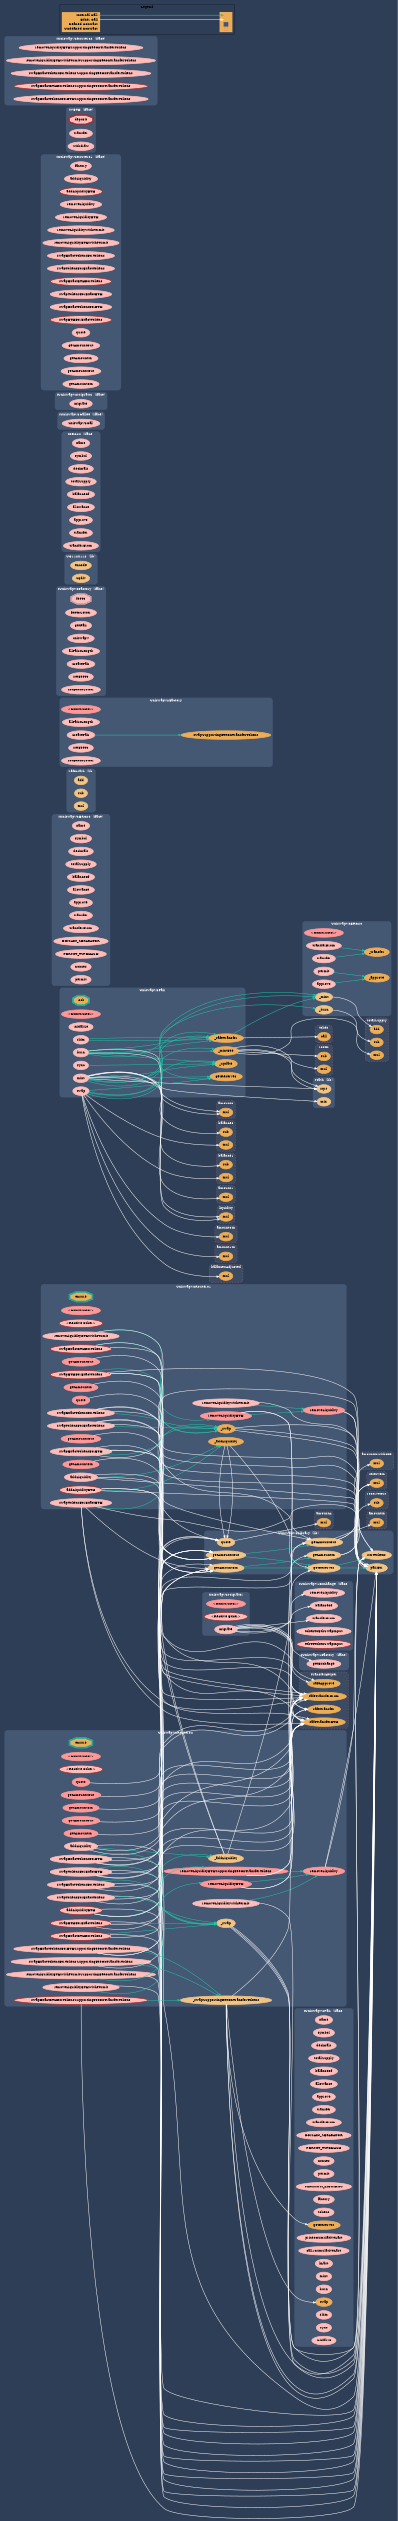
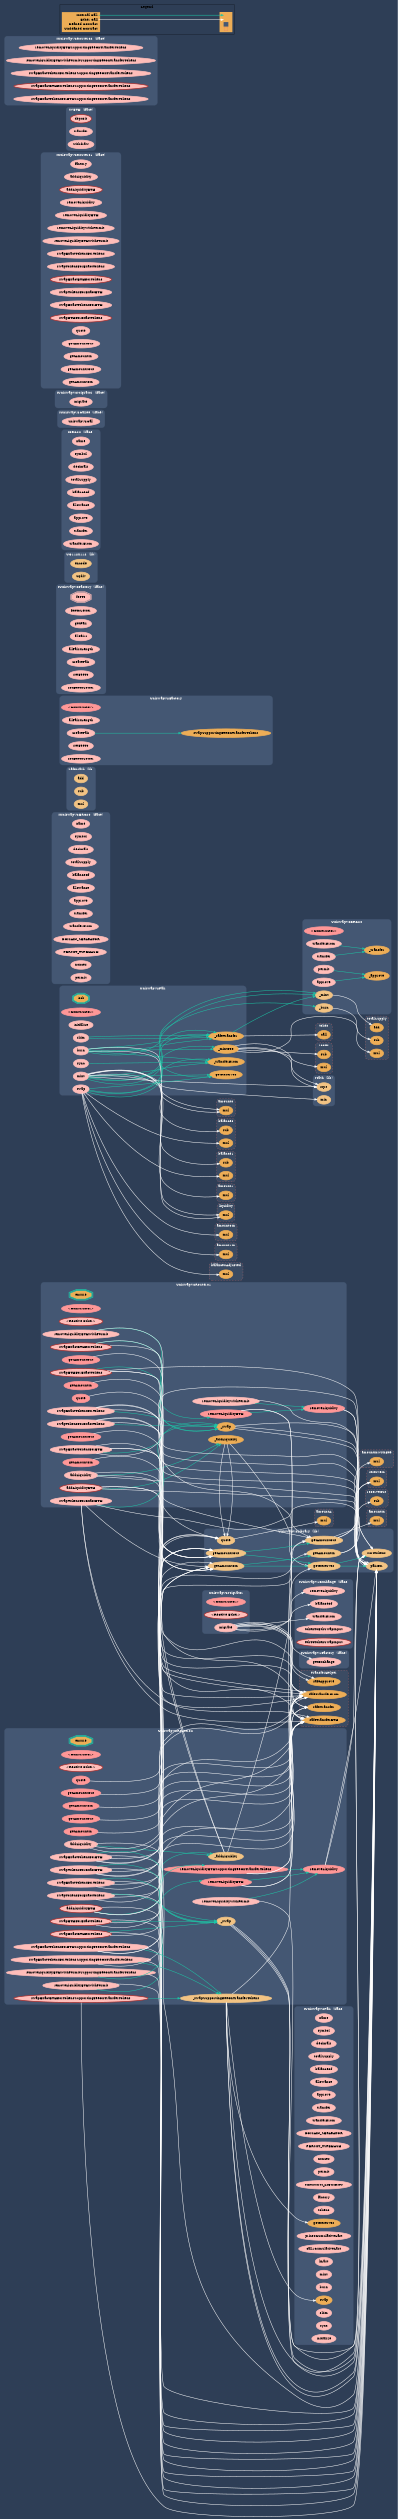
  digraph {
    bgcolor="#2e3e56"
    compound=true
    rankdir=LR
    node [color="#ffbdb9" fillcolor="#ffbdb9" penwidth=3 style=filled]
    edge [color=white fontname="helvetica Neue Ultra Light" penwidth=2]
    n1 [color="#FF9797" fillcolor="#FF9797" label="<Constructor>"]
    n2 [color=brown label="<Receive Ether>"]
    n3 [label=migrate]
    n4 [color="#FF9797" fillcolor="#FF9797" label="<Constructor>"]
    n5 [color="#f2c383" fillcolor="#f2c383" label=_mint]
    n6 [color="#f2c383" fillcolor="#f2c383" label=_burn]
    n7 [color="#edad56" fillcolor="#edad56" label=_approve]
    n8 [color="#edad56" fillcolor="#edad56" label=_transfer]
    n9 [label=approve]
    n10 [label=transfer]
    n11 [label=transferFrom]
    n12 [label=permit]
    n13 [label=name]
    n14 [label=symbol]
    n15 [label=decimals]
    n16 [label=totalSupply]
    n17 [label=balanceOf]
    n18 [label=allowance]
    n19 [label=approve]
    n20 [label=transfer]
    n21 [label=transferFrom]
    n22 [label=DOMAIN_SEPARATOR]
    n23 [label=PERMIT_TYPEHASH]
    n24 [label=nonces]
    n25 [label=permit]
    n26 [color="#f2c383" fillcolor="#f2c383" label=add]
    n27 [color="#f2c383" fillcolor="#f2c383" label=sub]
    n28 [color="#f2c383" fillcolor="#f2c383" label=mul]
    n29 [color="#FF9797" fillcolor="#FF9797" label="<Constructor>"]
    n30 [label=allPairsLength]
    n31 [label=createPair]
    n32 [label=setFeeTo]
    n33 [label=setFeeToSetter]
    n34 [color="#edad56" fillcolor="#edad56" label=swapSupportingFeeOnTransferTokens]
    n35 [color="#edad56" fillcolor="#edad56" label=mul]
    n36 [label=feeTo shape=doubleoctagon]
    n37 [label=feeToSetter]
    n38 [label=getPair]
-   n39 [label=uniswapV]
+   n39 [label=allPairs]
    n40 [label=allPairsLength]
    n41 [label=createPair]
    n42 [label=setFeeTo]
    n43 [label=setFeeToSetter]
    n44 [color="#1bc6a6" fillcolor="#edad56" label=lock shape=doubleoctagon]
    n45 [color="#edad56" fillcolor="#edad56" label=getReserves]
    n46 [color="#edad56" fillcolor="#edad56" label=_safeTransfer]
    n47 [color="#FF9797" fillcolor="#FF9797" label="<Constructor>"]
    n48 [label=initialize]
-   n49 [color="#edad56" fillcolor="#edad56" label=_update]
+   n49 [color="#edad56" fillcolor="#edad56" label=_transferFrom]
    n50 [color="#edad56" fillcolor="#edad56" label=_mintFee]
    n51 [label=mint]
    n52 [label=burn]
    n53 [label=swap]
    n54 [label=skim]
    n55 [label=sync]
    n56 [label=name]
    n57 [label=symbol]
    n58 [label=decimals]
    n59 [label=totalSupply]
    n60 [label=balanceOf]
    n61 [label=allowance]
    n62 [label=approve]
    n63 [label=transfer]
    n64 [label=transferFrom]
    n65 [label=DOMAIN_SEPARATOR]
    n66 [label=PERMIT_TYPEHASH]
    n67 [label=nonces]
    n68 [label=permit]
    n69 [label=MINIMUM_LIQUIDITY]
    n70 [label=factory]
    n71 [label=token0]
    n72 [color="#edad56" fillcolor="#edad56" label=getReserves]
    n73 [label=price0CumulativeLast]
    n74 [label=call1CumulativeLast]
    n75 [label=kLast]
    n76 [label=mint]
    n77 [label=burn]
    n78 [color="#edad56" fillcolor="#edad56" label=swap]
    n79 [label=skim]
    n80 [label=sync]
    n81 [label=initialize]
    n82 [color="#f2c383" fillcolor="#f2c383" label=sqrt]
    n83 [color="#f2c383" fillcolor="#f2c383" label=min]
    n84 [color="#f2c383" fillcolor="#f2c383" label=encode]
    n85 [color="#f2c383" fillcolor="#f2c383" label=uqdiv]
    n86 [label=name]
    n87 [label=symbol]
    n88 [label=decimals]
    n89 [label=totalSupply]
    n90 [label=balanceOf]
    n91 [label=allowance]
    n92 [label=approve]
    n93 [label=transfer]
    n94 [label=transferFrom]
    n95 [label=uniswapV2Call]
    n96 [label=migrate]
    n97 [label=getExchange]
    n98 [label=balanceOf]
    n99 [label=transferFrom]
    n100 [label=removeLiquidity]
    n101 [label=tokenToEthSwapInput]
    n102 [color=brown label=ethToTokenSwapInput]
    n103 [label=factory]
    n104 [label=addLiquidity]
    n105 [color=brown label=addLiquidityETH]
    n106 [label=removeLiquidity]
    n107 [label=removeLiquidityETH]
    n108 [label=removeLiquidityWithPermit]
    n109 [label=removeLiquidityETHWithPermit]
    n110 [label=swapExactTokensForTokens]
    n111 [label=swapTokensForExactTokens]
    n112 [color=brown label=swapExactETHForTokens]
    n113 [label=swapTokensForExactETH]
    n114 [label=swapExactTokensForETH]
    n115 [color=brown label=swapETHForExactTokens]
    n116 [label=quote]
    n117 [label=getAmountOut]
    n118 [label=getAmountIn]
    n119 [label=getAmountsOut]
    n120 [label=getAmountsIn]
    n121 [color="#1bc6a6" fillcolor="#edad56" label=ensure shape=doubleoctagon]
    n122 [color="#FF9797" fillcolor="#FF9797" label="<Constructor>"]
    n123 [color=brown label="<Receive Ether>"]
    n124 [color="#edad56" fillcolor="#edad56" label=_addLiquidity]
    n125 [label=addLiquidity]
    n126 [color=brown label=addLiquidityETH]
    n127 [color="#FF9797" fillcolor="#FF9797" label=removeLiquidity]
    n128 [color="#FF9797" fillcolor="#FF9797" label=removeLiquidityETH]
    n129 [label=removeLiquidityWithPermit]
    n130 [label=removeLiquidityETHWithPermit]
    n131 [color="#edad56" fillcolor="#edad56" label=_swap]
    n132 [label=swapExactTokensForTokens]
    n133 [label=swapTokensForExactTokens]
    n134 [color=brown label=swapExactETHForTokens]
    n135 [label=swapTokensForExactETH]
    n136 [label=swapExactTokensForETH]
    n137 [color=brown label=swapETHForExactTokens]
    n138 [color="#FF9797" fillcolor="#FF9797" label=quote]
    n139 [color="#FF9797" fillcolor="#FF9797" label=getAmountOut]
    n140 [color="#FF9797" fillcolor="#FF9797" label=getAmountIn]
    n141 [color="#FF9797" fillcolor="#FF9797" label=getAmountsOut]
    n142 [color="#FF9797" fillcolor="#FF9797" label=getAmountsIn]
    n143 [color="#f2c383" fillcolor="#f2c383" label=getReserves]
    n144 [color="#f2c383" fillcolor="#f2c383" label=quote]
    n145 [color="#f2c383" fillcolor="#f2c383" label=pairFor]
    n146 [color="#f2c383" fillcolor="#f2c383" label=sortTokens]
    n147 [color="#f2c383" fillcolor="#f2c383" label=getAmountsOut]
    n148 [color="#f2c383" fillcolor="#f2c383" label=getAmountsIn]
    n149 [color="#f2c383" fillcolor="#f2c383" label=getAmountOut]
    n150 [color="#f2c383" fillcolor="#f2c383" label=getAmountIn]
-   n151 [color=brown label=deposit shape=doubleoctagon]
+   n151 [color=brown label=deposit]
    n152 [label=transfer]
    n153 [label=withdraw]
    n154 [color="#1bc6a6" fillcolor="#edad56" label=ensure shape=doubleoctagon]
    n155 [color="#FF9797" fillcolor="#FF9797" label="<Constructor>"]
    n156 [color=brown label="<Receive Ether>"]
    n157 [color="#f2c383" fillcolor="#f2c383" label=_addLiquidity]
    n158 [label=addLiquidity]
    n159 [color=brown label=addLiquidityETH]
    n160 [color="#FF9797" fillcolor="#FF9797" label=removeLiquidity]
    n161 [color="#FF9797" fillcolor="#FF9797" label=removeLiquidityETH]
    n162 [label=removeLiquidityWithPermit]
    n163 [label=removeLiquidityETHWithPermit]
    n164 [color="#FF9797" fillcolor="#FF9797" label=removeLiquidityETHSupportingFeeOnTransferTokens]
    n165 [label=removeLiquidityETHWithPermitSupportingFeeOnTransferTokens]
    n166 [color="#f2c383" fillcolor="#f2c383" label=_swap]
    n167 [label=swapExactTokensForTokens]
    n168 [label=swapTokensForExactTokens]
    n169 [color=brown label=swapExactETHForTokens]
    n170 [label=swapTokensForExactETH]
    n171 [label=swapExactTokensForETH]
    n172 [color=brown label=swapETHForExactTokens]
    n173 [color="#f2c383" fillcolor="#f2c383" label=_swapSupportingFeeOnTransferTokens]
    n174 [label=swapExactTokensForTokensSupportingFeeOnTransferTokens]
    n175 [color=brown label=swapExactETHForTokensSupportingFeeOnTransferTokens]
    n176 [label=swapExactTokensForETHSupportingFeeOnTransferTokens]
    n177 [color="#FF9797" fillcolor="#FF9797" label=quote]
    n178 [color="#FF9797" fillcolor="#FF9797" label=getAmountOut]
    n179 [color="#FF9797" fillcolor="#FF9797" label=getAmountIn]
    n180 [color="#FF9797" fillcolor="#FF9797" label=getAmountsOut]
    n181 [color="#FF9797" fillcolor="#FF9797" label=getAmountsIn]
    n182 [label=removeLiquidityETHSupportingFeeOnTransferTokens]
    n183 [label=removeLiquidityETHWithPermitSupportingFeeOnTransferTokens]
    n184 [label=swapExactTokensForTokensSupportingFeeOnTransferTokens]
    n185 [color=brown label=swapExactETHForTokensSupportingFeeOnTransferTokens]
    n186 [label=swapExactTokensForETHSupportingFeeOnTransferTokens]
    n187 [color="#edad56" fillcolor="#edad56" label=safeApprove]
    n188 [color="#edad56" fillcolor="#edad56" label=safeTransfer]
    n189 [color="#edad56" fillcolor="#edad56" label=safeTransferETH]
    n190 [color="#edad56" fillcolor="#edad56" label=safeTransferFrom]
    n191 [color="#edad56" fillcolor="#edad56" label=add]
    n192 [color="#edad56" fillcolor="#edad56" label=sub]
    n193 [color="#edad56" fillcolor="#edad56" label=mul]
    n194 [color="#edad56" fillcolor="#edad56" label=call]
    n195 [color="#edad56" fillcolor="#edad56" label=sub]
    n196 [color="#edad56" fillcolor="#edad56" label=mul]
    n197 [color="#edad56" fillcolor="#edad56" label=sub]
    n198 [color="#edad56" fillcolor="#edad56" label=mul]
    n199 [color="#edad56" fillcolor="#edad56" label=sub]
    n200 [color="#edad56" fillcolor="#edad56" label=mul]
    n201 [color="#edad56" fillcolor="#edad56" label=mul]
    n202 [color="#edad56" fillcolor="#edad56" label=mul]
    n203 [color="#edad56" fillcolor="#edad56" label=mul]
    n204 [color="#edad56" fillcolor="#edad56" label=mul]
    n205 [color="#edad56" fillcolor="#edad56" label=mul]
    n206 [color="#edad56" fillcolor="#edad56" label=mul]
    n207 [color="#edad56" fillcolor="#edad56" label=mul]
    n208 [color="#edad56" fillcolor="#edad56" label=mul]
    n209 [color="#edad56" fillcolor="#edad56" label=<<table border="0" cellpadding="2" cellspacing="0" cellborder="0">   <tr><td align="right" port="i1">Internal Call</td></tr>   <tr><td align="right" port="i2">Ether Call</td></tr>   <tr><td align="right" port="i3">Defined Contract</td></tr>   <tr><td align="right" port="i4">Undefined Contract</td></tr>   </table>> shape=plaintext]
    n210 [color="#edad56" fillcolor="#edad56" label=<<table border="0" cellpadding="2" cellspacing="0" cellborder="0">   <tr><td port="i1">&nbsp;&nbsp;&nbsp;</td></tr>   <tr><td port="i2">&nbsp;&nbsp;&nbsp;</td></tr>   <tr><td port="i3" bgcolor="#445773">&nbsp;&nbsp;&nbsp;</td></tr>   <tr><td port="i4">     <table border="1" cellborder="0" cellspacing="0" cellpadding="7" color="#e8726d">       <tr>        <td></td>       </tr>      </table>   </td></tr>   </table>> shape=plaintext]
    n211 [color="#edad56" fillcolor="#edad56" label=mul]
    n212 [color="#edad56" fillcolor="#edad56" label=sub]
    subgraph cluster_1 {
      bgcolor="#445773"
      color="#445773"
      fontcolor="#f0f0f0"
      label=UniswapV2Migrator
      style=rounded
      n1
      n2
      n3
    }
    subgraph cluster_2 {
      bgcolor="#445773"
      color="#445773"
      fontcolor="#f0f0f0"
      label=UniswapV2ERC20
      style=rounded
      n4
      n5
      n6
      n7
      n8
      n9
      n10
      n11
      n12
    }
    subgraph cluster_3 {
      bgcolor="#445773"
      color="#445773"
      fontcolor="#f0f0f0"
      label="IUniswapV2ERC20  (iface)"
      style=rounded
      n13
      n14
      n15
      n16
      n17
      n18
      n19
      n20
      n21
      n22
      n23
      n24
      n25
    }
    subgraph cluster_4 {
      bgcolor="#445773"
      color="#445773"
      fontcolor="#f0f0f0"
      label="SafeMath  (lib)"
      style=rounded
      n26
      n27
      n28
    }
    subgraph cluster_5 {
      bgcolor="#445773"
      color="#445773"
      fontcolor="#f0f0f0"
      label=UniswapV2Factory
      style=rounded
      n29
      n30
      n31
      n32
      n33
      n34
    }
    subgraph cluster_6 {
      bgcolor="#3b4b63"
      color="#e8726d"
      fontcolor="#f0f0f0"
      label=amount0
      style="rounded,dashed"
      n35
    }
    subgraph cluster_7 {
      bgcolor="#445773"
      color="#445773"
      fontcolor="#f0f0f0"
      label="IUniswapV2Factory  (iface)"
      style=rounded
      n36
      n37
      n38
      n39
      n40
      n41
      n42
      n43
    }
    subgraph cluster_8 {
      bgcolor="#445773"
      color="#445773"
      fontcolor="#f0f0f0"
      label=UniswapV2Pair
      style=rounded
      n44
      n45
      n46
      n47
      n48
      n49
      n50
      n51
      n52
      n53
      n54
      n55
    }
    subgraph cluster_9 {
      bgcolor="#445773"
      color="#445773"
      fontcolor="#f0f0f0"
      label="IUniswapV2Pair  (iface)"
      style=rounded
      n56
      n57
      n58
      n59
      n60
      n61
      n62
      n63
      n64
      n65
      n66
      n67
      n68
      n69
      n70
      n71
      n72
      n73
      n74
      n75
      n76
      n77
      n78
      n79
      n80
      n81
    }
    subgraph cluster_10 {
      bgcolor="#445773"
      color="#445773"
      fontcolor="#f0f0f0"
      label="Math  (lib)"
      style=rounded
      n82
      n83
    }
    subgraph cluster_11 {
      bgcolor="#445773"
      color="#445773"
      fontcolor="#f0f0f0"
      label="UQ112x112  (lib)"
      style=rounded
      n84
      n85
    }
    subgraph cluster_12 {
      bgcolor="#445773"
      color="#445773"
      fontcolor="#f0f0f0"
      label="IERC20  (iface)"
      style=rounded
      n86
      n87
      n88
      n89
      n90
      n91
      n92
      n93
      n94
    }
    subgraph cluster_13 {
      bgcolor="#445773"
      color="#445773"
      fontcolor="#f0f0f0"
      label="IUniswapV2Callee  (iface)"
      style=rounded
      n95
    }
    subgraph cluster_14 {
      bgcolor="#445773"
      color="#445773"
      fontcolor="#f0f0f0"
      label="IUniswapV2Migrator  (iface)"
      style=rounded
      n96
    }
    subgraph cluster_15 {
      bgcolor="#445773"
      color="#445773"
      fontcolor="#f0f0f0"
      label="IUniswapV1Factory  (iface)"
      style=rounded
      n97
    }
    subgraph cluster_16 {
      bgcolor="#445773"
      color="#445773"
      fontcolor="#f0f0f0"
      label="IUniswapV1Exchange  (iface)"
      style=rounded
      n98
      n99
      n100
      n101
      n102
    }
    subgraph cluster_17 {
      bgcolor="#445773"
      color="#445773"
      fontcolor="#f0f0f0"
      label="IUniswapV2Router01  (iface)"
      style=rounded
      n103
      n104
      n105
      n106
      n107
      n108
      n109
      n110
      n111
      n112
      n113
      n114
      n115
      n116
      n117
      n118
      n119
      n120
    }
    subgraph cluster_18 {
      bgcolor="#445773"
      color="#445773"
      fontcolor="#f0f0f0"
      label=UniswapV2Router01
      style=rounded
      n121
      n122
      n123
      n124
      n125
      n126
      n127
      n128
      n129
      n130
      n131
      n132
      n133
      n134
      n135
      n136
      n137
      n138
      n139
      n140
      n141
      n142
    }
    subgraph cluster_19 {
      bgcolor="#445773"
      color="#445773"
      fontcolor="#f0f0f0"
      label="UniswapV2Library  (lib)"
      style=rounded
      n143
      n144
      n145
      n146
      n147
      n148
      n149
      n150
    }
    subgraph cluster_20 {
      bgcolor="#445773"
      color="#445773"
      fontcolor="#f0f0f0"
      label="IWETH  (iface)"
      style=rounded
      n151
      n152
      n153
    }
    subgraph cluster_21 {
      bgcolor="#445773"
      color="#445773"
      fontcolor="#f0f0f0"
      label=UniswapV2Router02
      style=rounded
      n154
      n155
      n156
      n157
      n158
      n159
      n160
      n161
      n162
      n163
      n164
      n165
      n166
      n167
      n168
      n169
      n170
      n171
      n172
      n173
      n174
      n175
      n176
      n177
      n178
      n179
      n180
      n181
    }
    subgraph cluster_22 {
      bgcolor="#445773"
      color="#445773"
      fontcolor="#f0f0f0"
      label="IUniswapV2Router02  (iface)"
      style=rounded
      n182
      n183
      n184
      n185
      n186
    }
    subgraph cluster_23 {
      bgcolor="#3b4b63"
      color="#e8726d"
      fontcolor="#f0f0f0"
      label=TransferHelper
      style="rounded,dashed"
      n187
      n188
      n189
      n190
    }
    subgraph cluster_24 {
      bgcolor="#3b4b63"
      color="#e8726d"
      fontcolor="#f0f0f0"
      label=totalSupply
      style="rounded,dashed"
      n191
      n192
      n193
    }
    subgraph cluster_25 {
      bgcolor="#3b4b63"
      color="#e8726d"
      fontcolor="#f0f0f0"
      label=token
      style="rounded,dashed"
      n194
    }
    subgraph cluster_26 {
      bgcolor="#3b4b63"
      color="#e8726d"
      fontcolor="#f0f0f0"
      label=rootK
      style="rounded,dashed"
      n195
      n196
    }
    subgraph cluster_27 {
      bgcolor="#3b4b63"
      color="#e8726d"
      fontcolor="#f0f0f0"
      label=balance0
      style="rounded,dashed"
      n197
      n198
    }
    subgraph cluster_28 {
      bgcolor="#3b4b63"
      color="#e8726d"
      fontcolor="#f0f0f0"
      label=balance1
      style="rounded,dashed"
      n199
      n200
    }
    subgraph cluster_29 {
      bgcolor="#3b4b63"
      color="#e8726d"
      fontcolor="#f0f0f0"
      label=amount1
      style="rounded,dashed"
      n201
    }
    subgraph cluster_30 {
      bgcolor="#3b4b63"
      color="#e8726d"
      fontcolor="#f0f0f0"
      label=liquidity
      style="rounded,dashed"
      n202
    }
    subgraph cluster_31 {
      bgcolor="#3b4b63"
      color="#e8726d"
      fontcolor="#f0f0f0"
      label=amount0In
      style="rounded,dashed"
      n203
    }
    subgraph cluster_32 {
      bgcolor="#3b4b63"
      color="#e8726d"
      fontcolor="#f0f0f0"
      label=amount1In
      style="rounded,dashed"
      n204
    }
    subgraph cluster_33 {
      bgcolor="#3b4b63"
      color="#e8726d"
      fontcolor="#f0f0f0"
      label=balance0Adjusted
      style="rounded,dashed"
      n205
    }
    subgraph cluster_34 {
      bgcolor="#3b4b63"
      color="#e8726d"
      fontcolor="#f0f0f0"
      label=amountA
      style="rounded,dashed"
      n206
    }
    subgraph cluster_35 {
      bgcolor="#3b4b63"
      color="#e8726d"
      fontcolor="#f0f0f0"
      label=amountIn
      style="rounded,dashed"
      n207
    }
    subgraph cluster_36 {
      bgcolor="#3b4b63"
      color="#e8726d"
      fontcolor="#f0f0f0"
      label=amountInWithFee
      style="rounded,dashed"
      n208
    }
    subgraph cluster_37 {
      label=Legend
      n209
      n210
    }
    subgraph cluster_38 {
      bgcolor="#3b4b63"
      color="#e8726d"
      fontcolor="#f0f0f0"
      label=reserveIn
      style="rounded,dashed"
      n211
    }
    subgraph cluster_39 {
      bgcolor="#3b4b63"
      color="#e8726d"
      fontcolor="#f0f0f0"
      label=reserveOut
      style="rounded,dashed"
      n212
    }
    n3 -> n97
    n3 -> n98
    n3 -> n99
    n3 -> n100
    n3 -> n187
    n3 -> n187
    n3 -> n188
    n3 -> n189
    n5 -> n191
    n6 -> n192
    n9 -> n7 [color="#1bc6a6"]
    n10 -> n8 [color="#1bc6a6"]
    n11 -> n8 [color="#1bc6a6"]
    n12 -> n7 [color="#1bc6a6"]
    n31 -> n34 [color="#1bc6a6"]
    n46 -> n5 [color="#1bc6a6"]
    n46 -> n194
    n50 -> n82
    n50 -> n82
    n50 -> n193
    n50 -> n195
    n50 -> n196
    n51 -> n5 [color="#1bc6a6"]
    n51 -> n5 [color="#1bc6a6"]
    n51 -> n35
    n51 -> n35
    n51 -> n45 [color="#1bc6a6"]
    n51 -> n49 [color="#1bc6a6"]
    n51 -> n50 [color="#1bc6a6"]
    n51 -> n82
    n51 -> n83
    n51 -> n197
    n51 -> n199
    n51 -> n201
    n52 -> n6 [color="#1bc6a6"]
    n52 -> n45 [color="#1bc6a6"]
    n52 -> n46 [color="#1bc6a6"]
    n52 -> n46 [color="#1bc6a6"]
    n52 -> n49 [color="#1bc6a6"]
    n52 -> n50 [color="#1bc6a6"]
    n52 -> n202
    n52 -> n202
    n53 -> n45 [color="#1bc6a6"]
    n53 -> n46 [color="#1bc6a6"]
    n53 -> n46 [color="#1bc6a6"]
    n53 -> n49 [color="#1bc6a6"]
    n53 -> n198
    n53 -> n200
    n53 -> n203
    n53 -> n204
    n53 -> n205
    n54 -> n46 [color="#1bc6a6"]
    n54 -> n46 [color="#1bc6a6"]
    n55 -> n49 [color="#1bc6a6"]
    n124 -> n143
    n124 -> n144
    n124 -> n144
    n125 -> n124 [color="#1bc6a6"]
    n125 -> n145
    n125 -> n190
    n125 -> n190
    n126 -> n124 [color="#1bc6a6"]
    n126 -> n145
    n126 -> n189
    n126 -> n190
    n127 -> n145
    n127 -> n146
    n128 -> n127 [color="#1bc6a6"]
    n128 -> n188
    n128 -> n189
    n129 -> n127 [color="#1bc6a6"]
    n129 -> n145
    n130 -> n128 [color="#1bc6a6"]
    n130 -> n145
    n131 -> n145
    n131 -> n145
    n131 -> n146
    n132 -> n131 [color="#1bc6a6"]
    n132 -> n145
    n132 -> n147
    n132 -> n190
    n133 -> n131 [color="#1bc6a6"]
    n133 -> n145
    n133 -> n148
    n133 -> n190
    n134 -> n131 [color="#1bc6a6"]
    n134 -> n145
    n134 -> n147
    n135 -> n131 [color="#1bc6a6"]
    n135 -> n145
    n135 -> n148
    n135 -> n189
    n135 -> n190
    n136 -> n131 [color="#1bc6a6"]
    n136 -> n145
    n136 -> n147
    n136 -> n189
    n136 -> n190
    n137 -> n131 [color="#1bc6a6"]
    n137 -> n145
    n137 -> n148
    n137 -> n189
    n138 -> n144
    n139 -> n149
    n140 -> n149
    n141 -> n147
    n142 -> n148
    n143 -> n145 [color="#1bc6a6"]
    n143 -> n146 [color="#1bc6a6"]
    n144 -> n206
    n147 -> n143 [color="#1bc6a6"]
    n147 -> n149 [color="#1bc6a6"]
    n148 -> n143 [color="#1bc6a6"]
    n148 -> n150 [color="#1bc6a6"]
    n149 -> n207
    n149 -> n208
    n149 -> n211
    n150 -> n211
    n150 -> n212
    n157 -> n143
    n157 -> n144
    n157 -> n144
    n158 -> n145
    n158 -> n157 [color="#1bc6a6"]
    n158 -> n190
    n158 -> n190
    n159 -> n145
    n159 -> n157 [color="#1bc6a6"]
    n159 -> n189
    n159 -> n190
    n160 -> n145
    n160 -> n146
    n161 -> n160 [color="#1bc6a6"]
    n161 -> n188
    n161 -> n189
    n162 -> n145
    n162 -> n160 [color="#1bc6a6"]
    n163 -> n145
    n163 -> n161 [color="#1bc6a6"]
    n164 -> n160 [color="#1bc6a6"]
    n164 -> n188
    n164 -> n189
    n165 -> n145
    n165 -> n164 [color="#1bc6a6"]
    n166 -> n145
    n166 -> n145
    n166 -> n146
    n167 -> n145
    n167 -> n147
    n167 -> n166 [color="#1bc6a6"]
    n167 -> n190
    n168 -> n145
    n168 -> n148
    n168 -> n166 [color="#1bc6a6"]
    n168 -> n190
    n169 -> n145
    n169 -> n147
    n169 -> n166 [color="#1bc6a6"]
    n170 -> n145
    n170 -> n148
    n170 -> n166 [color="#1bc6a6"]
    n170 -> n189
    n170 -> n190
    n171 -> n145
    n171 -> n147
    n171 -> n166 [color="#1bc6a6"]
    n171 -> n189
    n171 -> n190
    n172 -> n145
    n172 -> n148
    n172 -> n166 [color="#1bc6a6"]
    n172 -> n189
    n173 -> n72
    n173 -> n78
    n173 -> n145
    n173 -> n145
    n173 -> n146
    n173 -> n149
    n174 -> n145
    n174 -> n173 [color="#1bc6a6"]
    n174 -> n190
    n175 -> n145
    n175 -> n173 [color="#1bc6a6"]
    n176 -> n145
    n176 -> n173 [color="#1bc6a6"]
    n176 -> n189
    n176 -> n190
    n177 -> n144
    n178 -> n149
    n179 -> n150
    n180 -> n147
    n181 -> n148
    n209 -> n210 [color="#1bc6a6" headport="i1:w" tailport="i1:e"]
    n209 -> n210 [headport="i2:w" tailport="i2:e"]
  }
